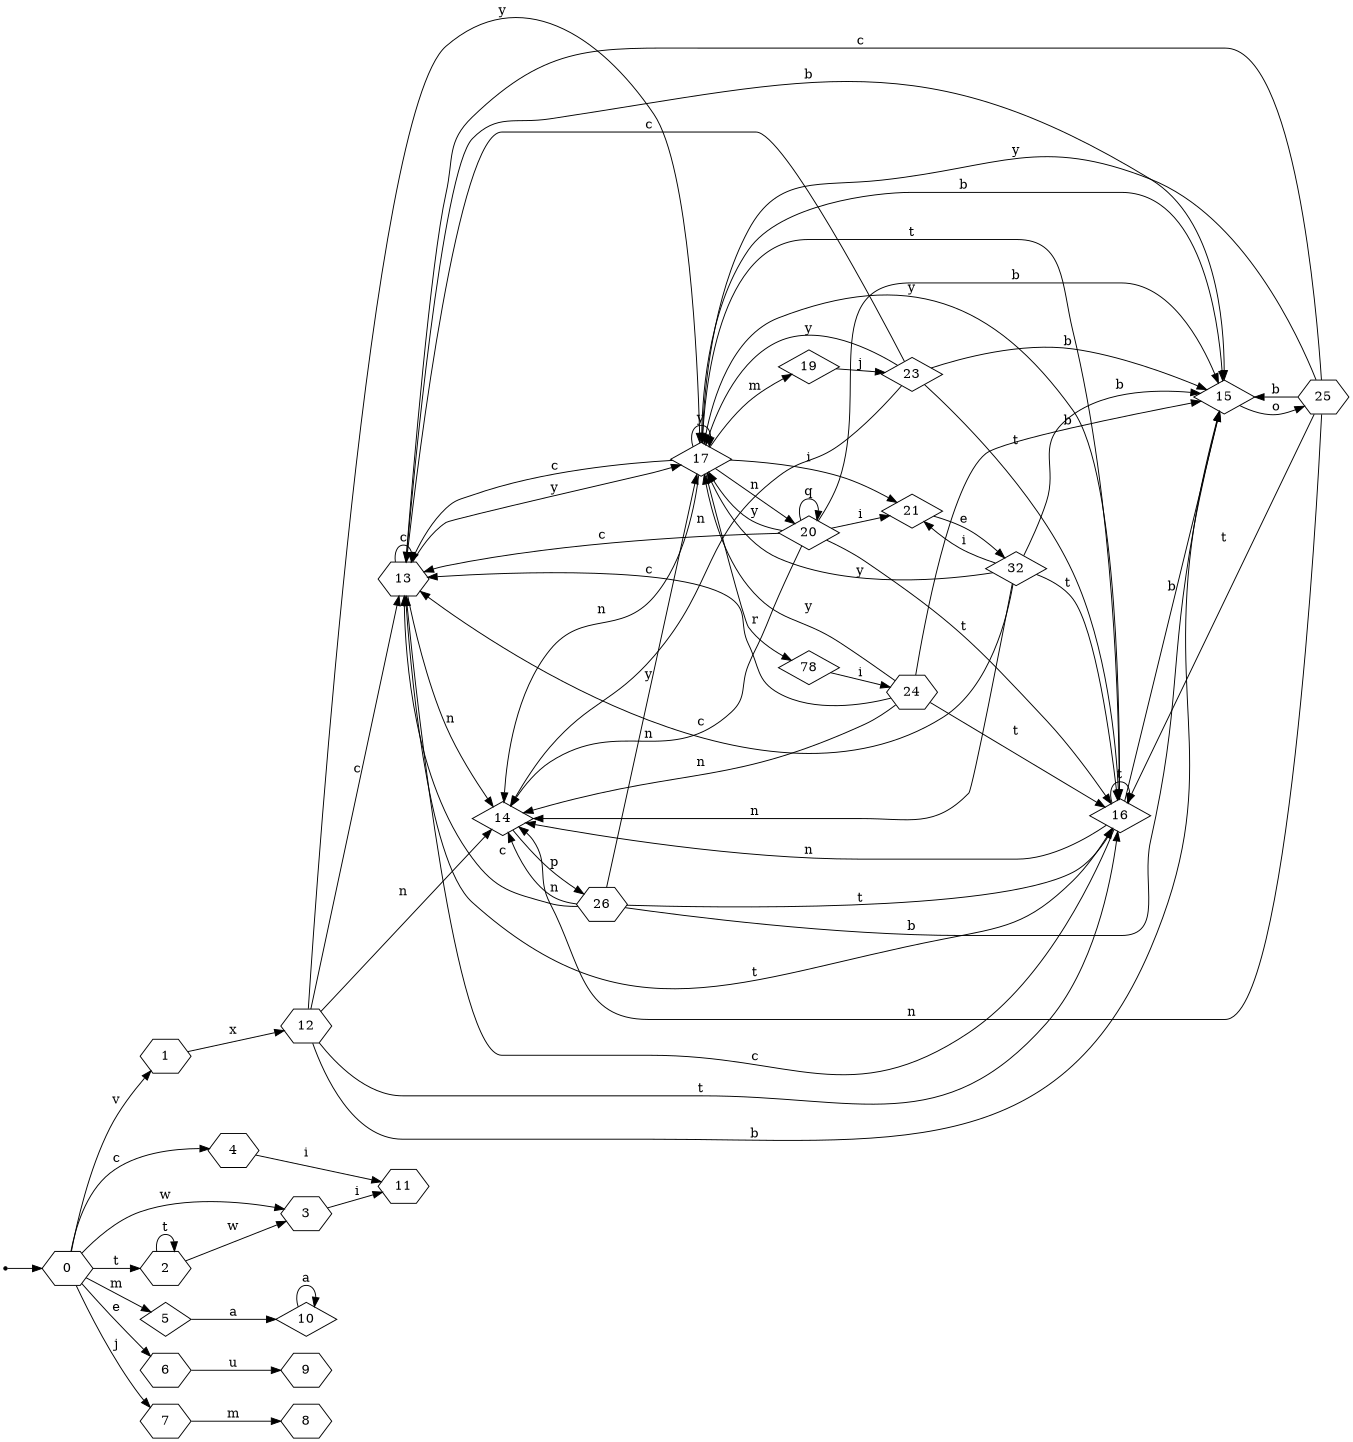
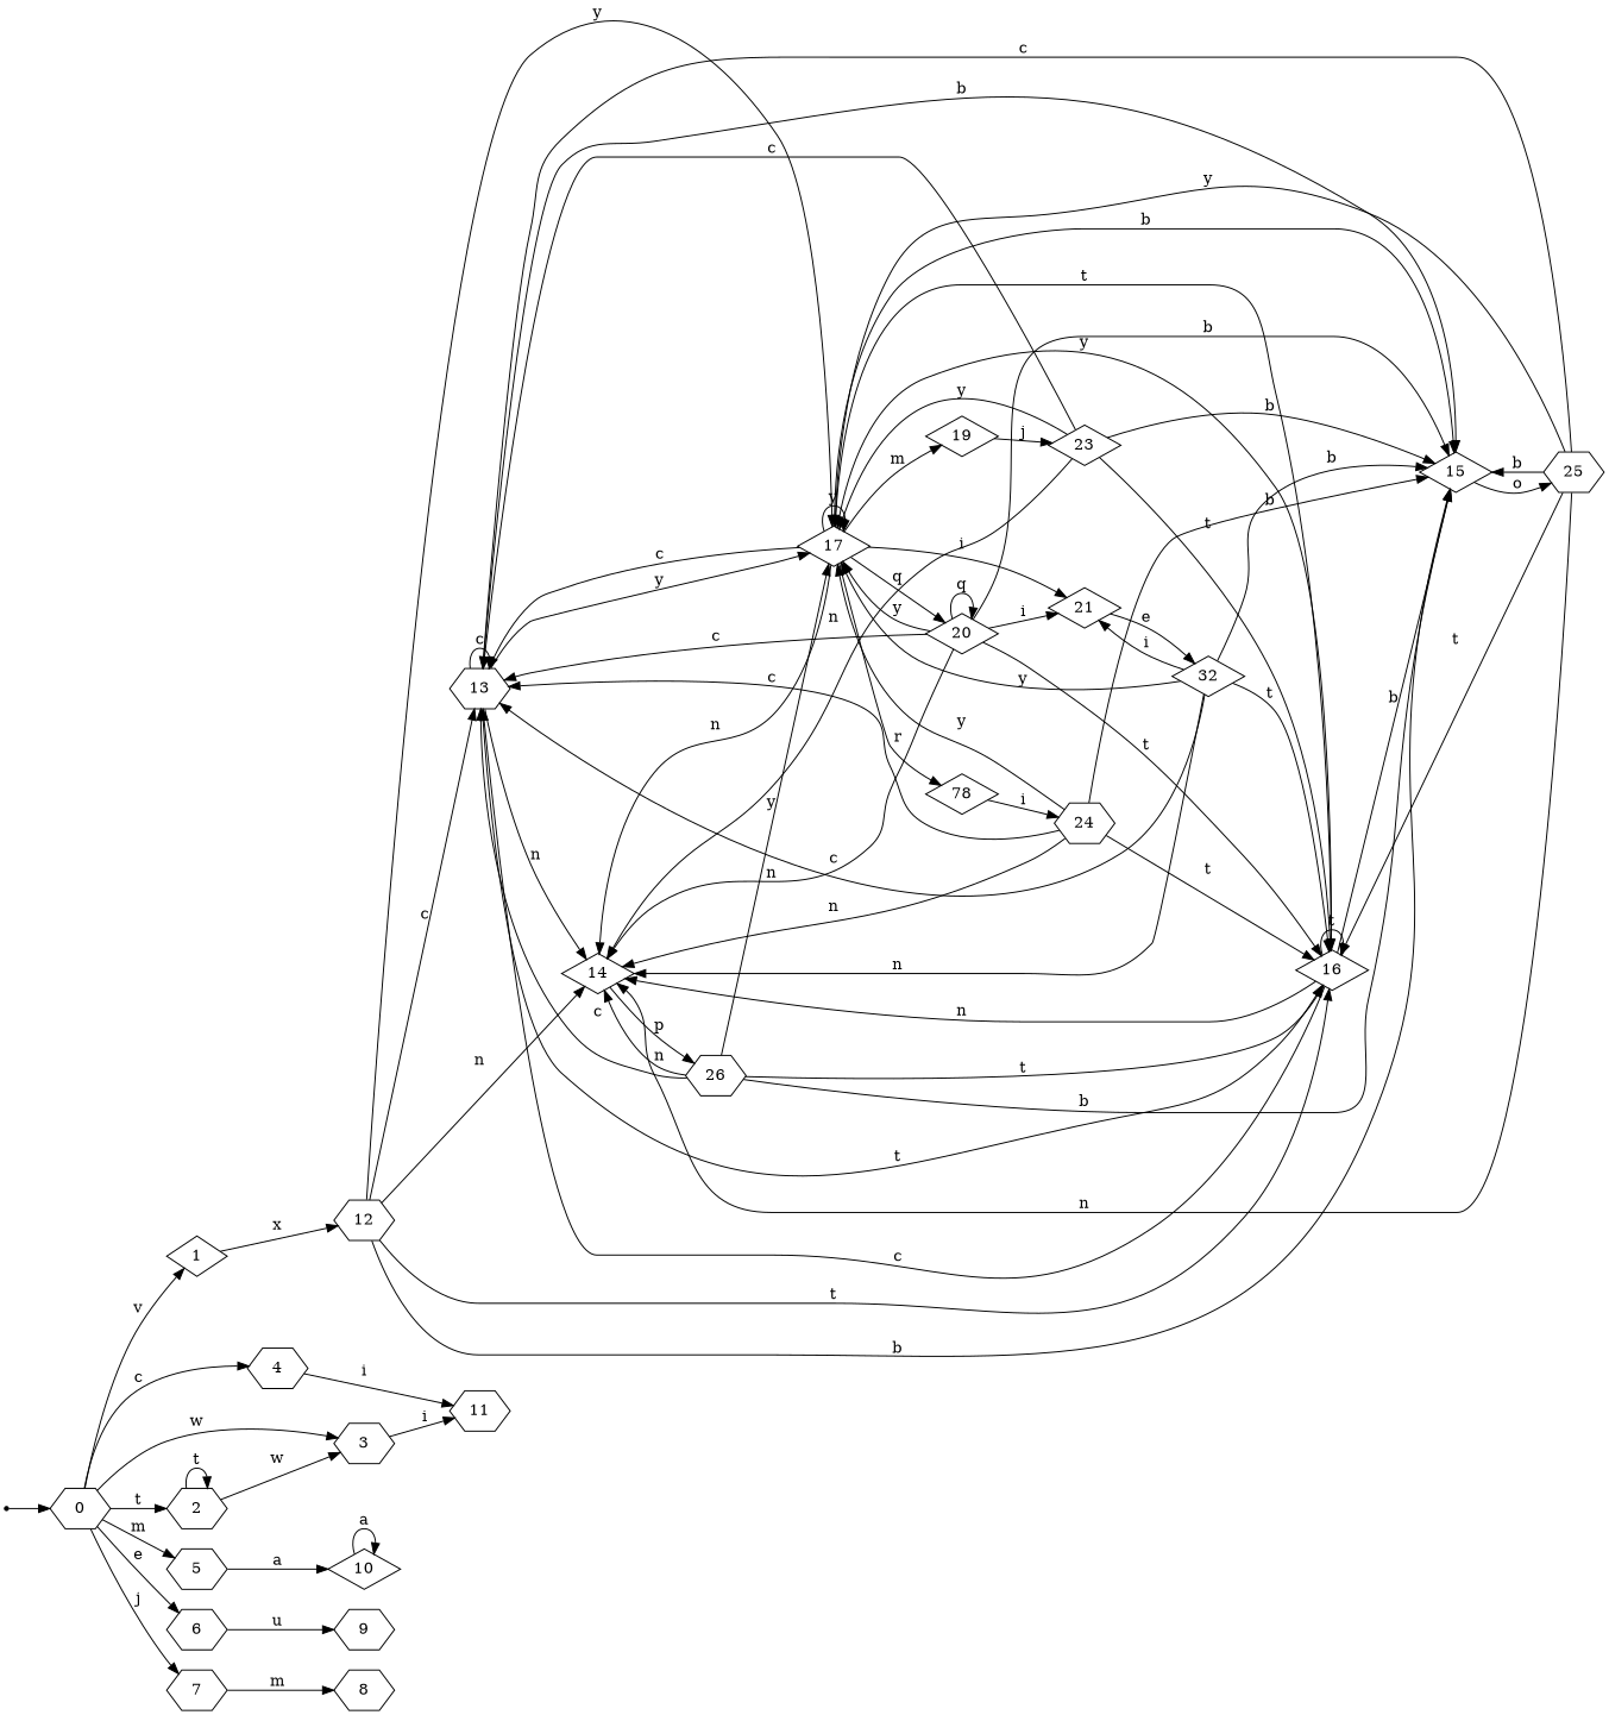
  digraph {
    rankdir=LR
    node [shape=hexagon]
    dummy0 [shape=point]
    0
-   1
+   1 [shape=diamond]
    2
    3
    4
-   5 [shape=diamond]
+   5
    6
    7
    12
    11
    10 [shape=diamond]
    9
    8
    13
    14 [shape=diamond]
    15 [shape=diamond]
    16 [shape=diamond]
    17 [shape=diamond]
    26
    25
    n22 [label=78 shape=diamond]
    19 [shape=diamond]
    20 [shape=diamond]
    21 [shape=diamond]
    24
    23 [shape=diamond]
    n28 [label=32 shape=diamond]
    dummy0 -> 0
    0 -> 1 [label=v]
    0 -> 2 [label=t]
    0 -> 3 [label=w]
    0 -> 4 [label=c]
    0 -> 5 [label=m]
    0 -> 6 [label=e]
    0 -> 7 [label=j]
    1 -> 12 [label=x]
    2 -> 2 [label=t]
    2 -> 3 [label=w]
    3 -> 11 [label=i]
    4 -> 11 [label=i]
    5 -> 10 [label=a]
    6 -> 9 [label=u]
    7 -> 8 [label=m]
    12 -> 13 [label=c]
    12 -> 14 [label=n]
    12 -> 15 [label=b]
    12 -> 16 [label=t]
    12 -> 17 [label=y]
    10 -> 10 [label=a]
    13 -> 13 [label=c]
    13 -> 14 [label=n]
    13 -> 15 [label=b]
    13 -> 16 [label=t]
    13 -> 17 [label=y]
    14 -> 26 [label=p]
    15 -> 25 [label=o]
    16 -> 13 [label=c]
    16 -> 14 [label=n]
    16 -> 15 [label=b]
    16 -> 16 [label=t]
    16 -> 17 [label=y]
    17 -> 13 [label=c]
    17 -> 14 [label=n]
    17 -> 15 [label=b]
    17 -> 16 [label=t]
    17 -> 17 [label=y]
    17 -> n22 [label=r]
    17 -> 19 [label=m]
-   17 -> 20 [label=n]
+   17 -> 20 [label=q]
    17 -> 21 [label=i]
    26 -> 13 [label=c]
    26 -> 14 [label=n]
    26 -> 15 [label=b]
    26 -> 16 [label=t]
    26 -> 17 [label=y]
    25 -> 13 [label=c]
    25 -> 14 [label=n]
    25 -> 15 [label=b]
    25 -> 16 [label=t]
    25 -> 17 [label=y]
    n22 -> 24 [label=i]
    19 -> 23 [label=j]
    20 -> 13 [label=c]
    20 -> 14 [label=n]
    20 -> 15 [label=b]
    20 -> 16 [label=t]
    20 -> 17 [label=y]
    20 -> 20 [label=q]
    20 -> 21 [label=i]
    21 -> n28 [label=e]
    24 -> 13 [label=c]
    24 -> 14 [label=n]
    24 -> 15 [label=b]
    24 -> 16 [label=t]
    24 -> 17 [label=y]
    23 -> 13 [label=c]
    23 -> 14 [label=n]
    23 -> 15 [label=b]
    23 -> 16 [label=t]
    23 -> 17 [label=y]
    n28 -> 13 [label=c]
    n28 -> 14 [label=n]
    n28 -> 15 [label=b]
    n28 -> 16 [label=t]
    n28 -> 17 [label=y]
    n28 -> 21 [label=i]
  }
